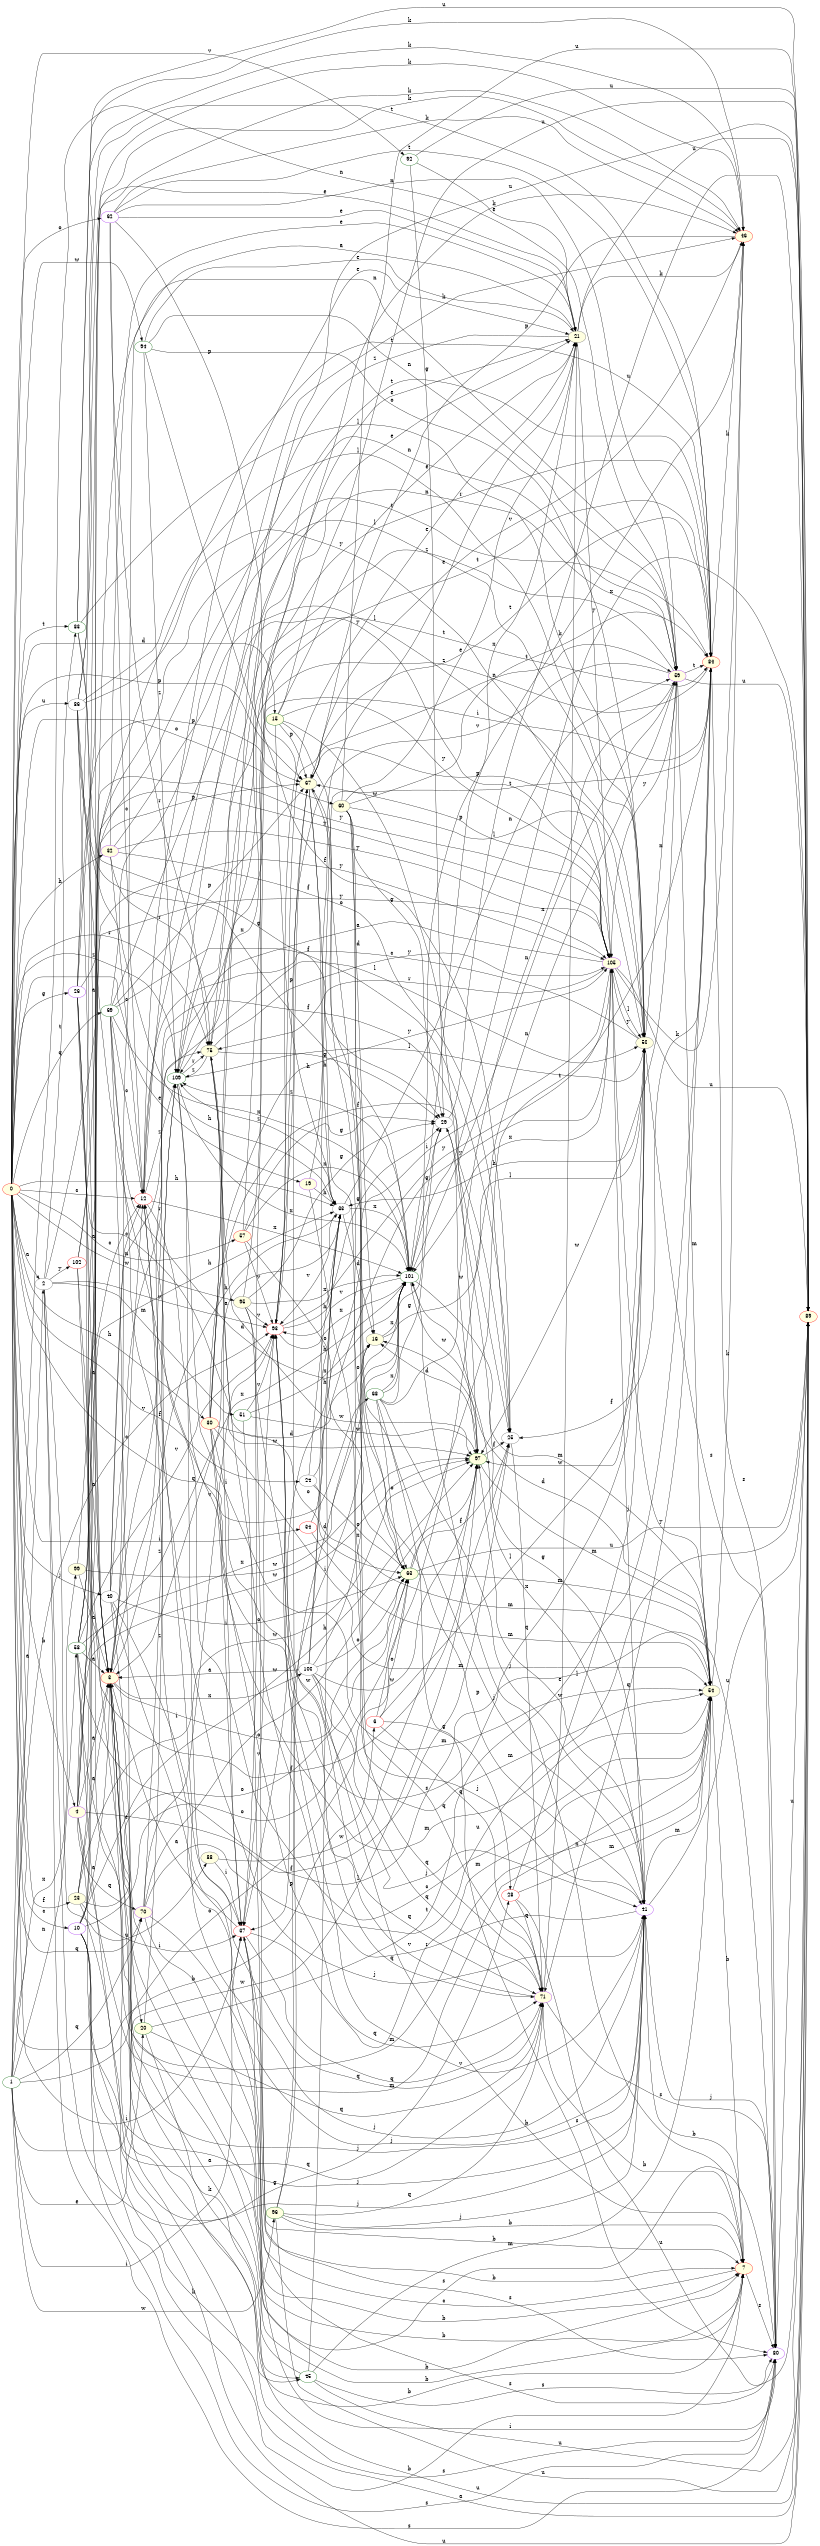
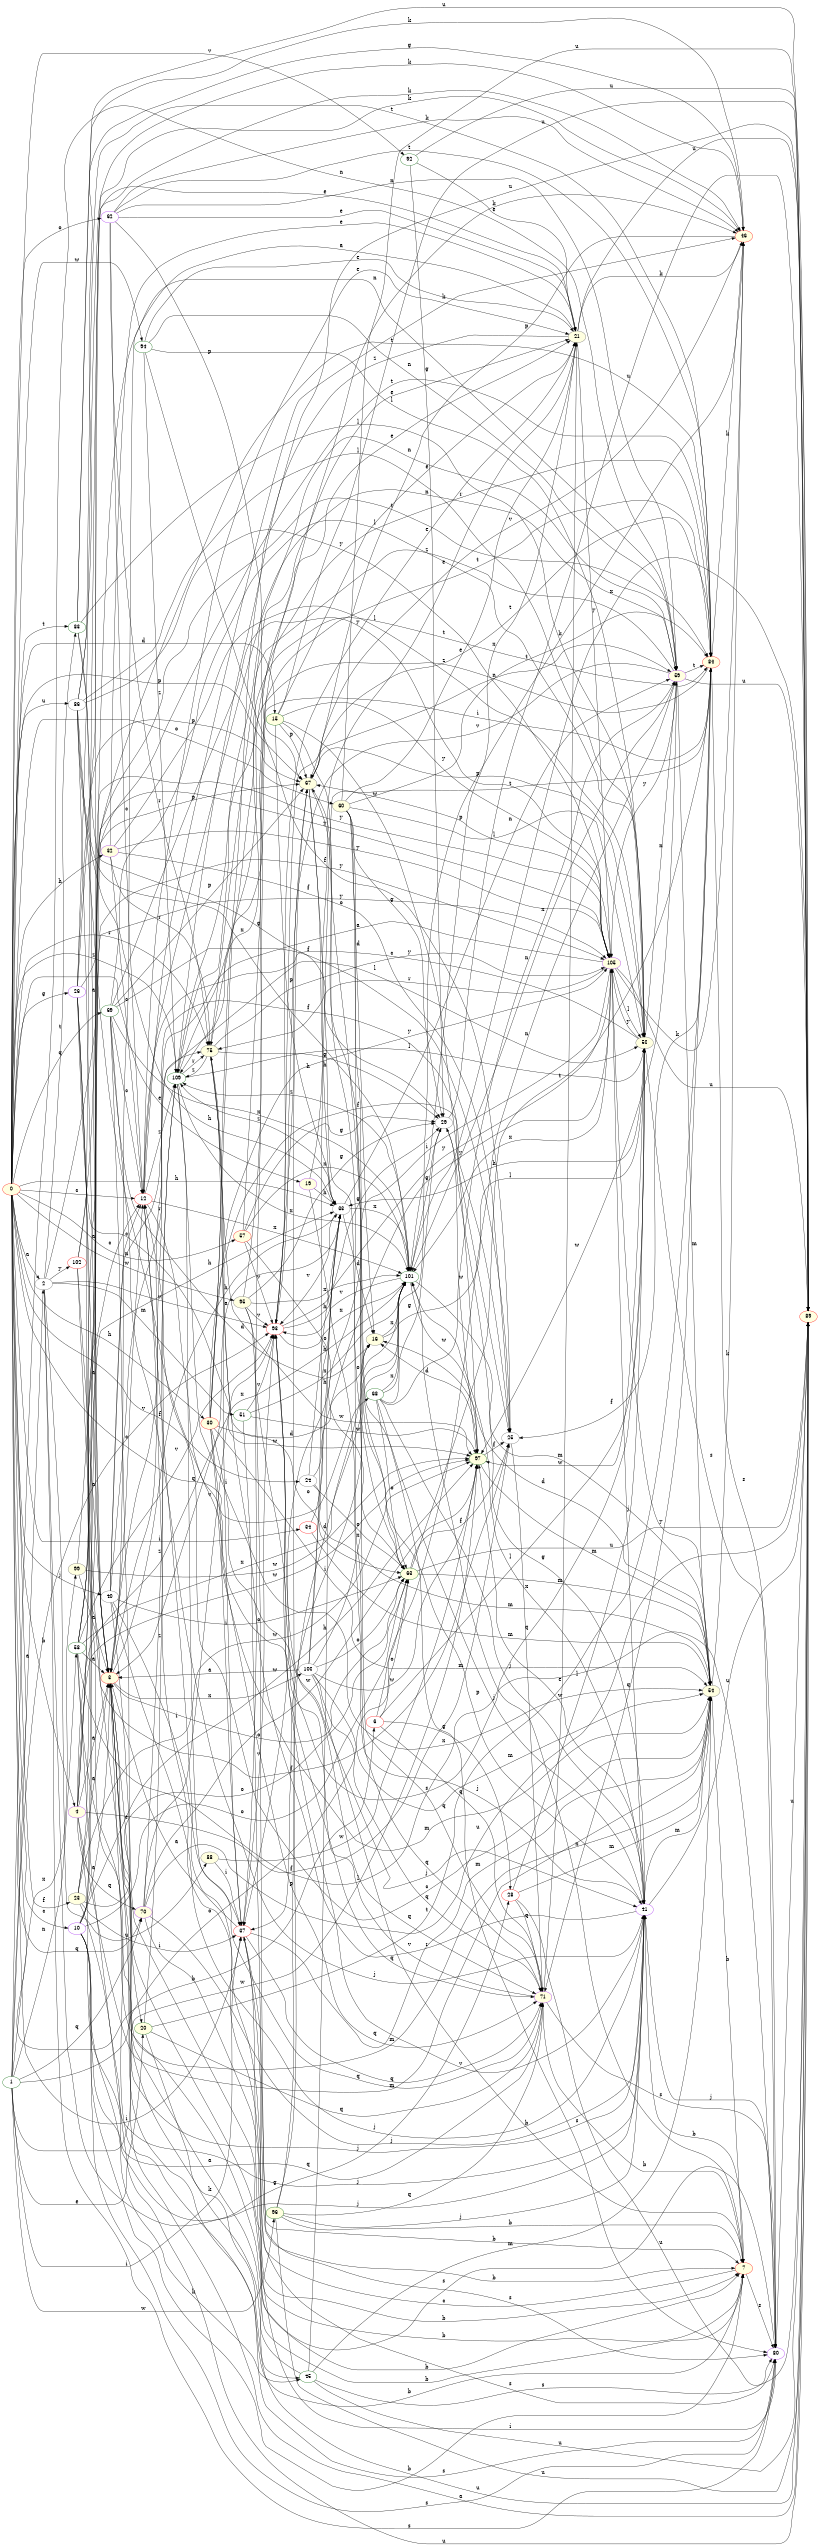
  strict digraph {
    rankdir=LR
    node [color=gray40 fillcolor=lightyellow style=filled]
    0 [color=red]
    2 [fillcolor=white]
    4 [color=purple]
    6 [color=red fillcolor=white]
    10 [color=purple fillcolor=white]
    12 [color=red fillcolor=white]
    15 [color=darkgreen]
    19 [color=purple]
    23
    24 [fillcolor=white]
    26 [color=purple fillcolor=white]
    30 [color=red]
    32 [color=purple]
    33 [fillcolor=white]
    34 [color=red fillcolor=white]
    37 [color=red fillcolor=white]
    40 [fillcolor=white]
    57 [color=red]
    60
    62 [color=purple fillcolor=white]
    67
    68 [color=darkgreen fillcolor=white]
    69 [color=darkgreen fillcolor=white]
    70 [color=purple]
    75
    83 [color=darkgreen fillcolor=white]
    86 [fillcolor=white]
    92 [color=darkgreen fillcolor=white]
    94 [color=darkgreen fillcolor=white]
    95
    109 [color=darkgreen fillcolor=white]
    93 [color=red fillcolor=white]
    28 [color=red fillcolor=white]
    51 [color=darkgreen fillcolor=white]
    80 [color=purple fillcolor=white]
    88
    102 [color=red fillcolor=white]
    105 [color=purple]
    97 [color=darkgreen]
    3 [color=red]
    45 [color=darkgreen fillcolor=white]
    25 [fillcolor=white]
    54
    84 [color=red]
    101 [color=darkgreen fillcolor=white]
    59 [color=purple]
    63 [color=darkgreen]
    50
    71 [color=purple]
    7 [color=red]
    41 [color=purple fillcolor=white]
    46 [color=red]
    21
    89 [color=red]
    16
    29 [fillcolor=white]
    1 [color=darkgreen fillcolor=white]
    20 [color=darkgreen]
    58 [color=darkgreen fillcolor=white]
    96 [color=darkgreen]
    99
    100 [fillcolor=white]
    0 -> 2 [label=a]
    0 -> 4 [label=b]
    0 -> 6 [label=b]
    0 -> 10 [label=c]
    0 -> 12 [label=c]
    0 -> 15 [label=d]
    0 -> 19 [label=e]
    0 -> 23 [label=f]
    0 -> 24 [label=f]
    0 -> 26 [label=g]
    0 -> 30 [label=h]
    0 -> 32 [label=h]
    0 -> 33 [label=h]
    0 -> 34 [label=i]
    0 -> 37 [label=i]
    0 -> 40 [label=j]
    0 -> 57 [label=n]
    0 -> 60 [label=o]
    0 -> 62 [label=o]
    0 -> 67 [label=p]
    0 -> 68 [label=q]
    0 -> 69 [label=q]
    0 -> 70 [label=q]
    0 -> 75 [label=r]
    0 -> 83 [label=t]
    0 -> 86 [label=u]
    0 -> 92 [label=v]
    0 -> 94 [label=w]
    0 -> 95 [label=w]
    0 -> 109 [label=z]
    2 -> 83 [label=t]
    2 -> 93 [label=v]
    2 -> 28 [label=g]
    2 -> 51 [label=m]
    2 -> 80 [label=s]
    2 -> 88 [label=u]
    2 -> 102 [label=y]
    2 -> 105 [label=y]
    4 -> 67 [label=p]
    4 -> 70 [label=q]
    4 -> 97 [label=w]
    4 -> 3 [label=a]
    4 -> 45 [label=k]
    4 -> 25 [label=f]
    4 -> 54 [label=m]
    4 -> 84 [label=t]
    4 -> 101 [label=x]
    6 -> 28 [label=g]
    6 -> 59 [label=n]
    6 -> 63 [label=o]
    6 -> 50 [label=l]
    6 -> 71 [label=q]
    10 -> 80 [label=s]
    10 -> 97 [label=w]
    10 -> 3 [label=a]
    10 -> 84 [label=t]
    10 -> 63 [label=o]
    10 -> 71 [label=q]
    10 -> 7 [label=b]
    10 -> 41 [label=j]
    10 -> 46 [label=k]
    12 -> 109 [label=z]
    12 -> 54 [label=m]
    12 -> 101 [label=x]
    12 -> 59 [label=n]
    12 -> 7 [label=b]
    12 -> 46 [label=k]
    12 -> 21 [label=e]
    15 -> 33 [label=h]
    15 -> 67 [label=p]
    15 -> 105 [label=y]
    15 -> 97 [label=w]
    15 -> 63 [label=o]
    15 -> 21 [label=e]
    15 -> 89 [label=u]
    19 -> 33 [label=h]
    19 -> 41 [label=j]
    19 -> 21 [label=e]
    23 -> 37 [label=i]
    23 -> 97 [label=w]
    23 -> 3 [label=a]
    23 -> 59 [label=n]
    23 -> 63 [label=o]
    23 -> 41 [label=j]
    24 -> 33 [label=h]
    24 -> 105 [label=y]
    24 -> 54 [label=m]
    24 -> 63 [label=o]
    26 -> 67 [label=p]
    26 -> 105 [label=y]
    26 -> 97 [label=w]
    26 -> 3 [label=a]
    26 -> 7 [label=b]
    26 -> 41 [label=j]
    26 -> 46 [label=k]
    26 -> 21 [label=e]
    30 -> 37 [label=i]
    30 -> 105 [label=y]
    30 -> 25 [label=f]
    30 -> 54 [label=m]
    30 -> 71 [label=q]
    30 -> 41 [label=j]
    30 -> 21 [label=e]
    30 -> 89 [label=u]
    30 -> 16 [label=d]
    32 -> 12 [label=c]
    32 -> 75 [label=r]
    32 -> 105 [label=y]
    32 -> 25 [label=f]
    32 -> 50 [label=l]
    32 -> 21 [label=e]
    33 -> 109 [label=z]
    33 -> 93 [label=v]
    33 -> 3 [label=a]
    33 -> 101 [label=x]
    33 -> 59 [label=n]
    33 -> 16 [label=d]
    34 -> 33 [label=h]
    34 -> 54 [label=m]
    37 -> 93 [label=v]
    37 -> 80 [label=s]
    37 -> 3 [label=a]
    37 -> 54 [label=m]
    37 -> 71 [label=q]
    37 -> 7 [label=b]
    40 -> 12 [label=c]
    40 -> 37 [label=i]
    40 -> 75 [label=r]
    40 -> 80 [label=s]
    40 -> 25 [label=f]
    40 -> 63 [label=o]
    40 -> 41 [label=j]
    57 -> 93 [label=v]
    57 -> 84 [label=t]
    57 -> 101 [label=x]
    57 -> 63 [label=o]
    57 -> 29 [label=g]
    60 -> 84 [label=t]
    60 -> 50 [label=l]
    60 -> 71 [label=q]
    60 -> 41 [label=j]
    60 -> 21 [label=e]
    60 -> 89 [label=u]
    60 -> 16 [label=d]
    60 -> 29 [label=g]
    62 -> 12 [label=c]
    62 -> 67 [label=p]
    62 -> 75 [label=r]
    62 -> 84 [label=t]
    62 -> 59 [label=n]
    62 -> 46 [label=k]
    62 -> 21 [label=e]
    67 -> 33 [label=h]
    67 -> 84 [label=t]
    67 -> 59 [label=n]
    67 -> 63 [label=o]
    67 -> 71 [label=q]
    68 -> 80 [label=s]
    68 -> 101 [label=x]
    68 -> 59 [label=n]
    68 -> 63 [label=o]
    68 -> 41 [label=j]
    68 -> 46 [label=k]
    68 -> 29 [label=g]
    69 -> 12 [label=c]
    69 -> 67 [label=p]
    69 -> 105 [label=y]
    69 -> 25 [label=f]
    69 -> 101 [label=x]
    69 -> 50 [label=l]
    69 -> 7 [label=b]
    69 -> 41 [label=j]
    69 -> 16 [label=d]
    70 -> 109 [label=z]
    70 -> 93 [label=v]
    70 -> 97 [label=w]
    70 -> 7 [label=b]
    70 -> 41 [label=j]
    70 -> 89 [label=u]
    75 -> 37 [label=i]
    75 -> 109 [label=z]
    75 -> 105 [label=y]
    75 -> 97 [label=w]
    75 -> 63 [label=o]
    75 -> 21 [label=e]
    75 -> 29 [label=g]
    83 -> 3 [label=a]
    83 -> 50 [label=l]
    83 -> 46 [label=k]
    83 -> 89 [label=u]
    83 -> 29 [label=g]
    86 -> 33 [label=h]
    86 -> 80 [label=s]
    86 -> 105 [label=y]
    86 -> 3 [label=a]
    86 -> 84 [label=t]
    86 -> 101 [label=x]
    86 -> 50 [label=l]
-   86 -> 46 [label=k]
+   86 -> 46 [label=g]
    92 -> 21 [label=e]
    92 -> 89 [label=u]
    92 -> 29 [label=g]
    94 -> 109 [label=z]
    94 -> 25 [label=f]
    94 -> 59 [label=n]
-   94 -> 50 [label=o]
+   94 -> 50 [label=l]
    94 -> 21 [label=e]
    95 -> 93 [label=v]
    95 -> 101 [label=x]
    95 -> 71 [label=q]
    95 -> 7 [label=b]
    95 -> 46 [label=k]
    95 -> 29 [label=g]
    109 -> 75 [label=r]
-   109 -> 54 [label=m]
+   109 -> 54 [label=x]
    109 -> 84 [label=t]
    109 -> 101 [label=x]
    109 -> 59 [label=n]
    109 -> 50 [label=l]
    109 -> 71 [label=q]
    93 -> 67 [label=p]
    93 -> 105 [label=y]
    93 -> 101 [label=x]
    93 -> 71 [label=q]
    93 -> 21 [label=e]
    93 -> 29 [label=g]
    28 -> 54 [label=m]
    28 -> 50 [label=l]
    28 -> 71 [label=q]
    28 -> 89 [label=u]
    51 -> 93 [label=v]
    51 -> 80 [label=s]
    51 -> 97 [label=w]
    51 -> 101 [label=x]
    80 -> 37 [label=i]
    80 -> 41 [label=j]
    80 -> 89 [label=u]
    88 -> 37 [label=i]
    88 -> 97 [label=w]
    102 -> 3 [label=a]
    102 -> 25 [label=f]
    102 -> 84 [label=t]
    102 -> 46 [label=k]
    105 -> 37 [label=i]
    105 -> 67 [label=p]
    105 -> 75 [label=r]
    105 -> 3 [label=a]
    105 -> 101 [label=x]
    105 -> 50 [label=l]
    105 -> 41 [label=j]
    105 -> 46 [label=k]
    105 -> 89 [label=u]
    97 -> 25 [label=f]
    97 -> 54 [label=m]
    97 -> 16 [label=d]
    3 -> 12 [label=c]
    3 -> 33 [label=h]
    3 -> 80 [label=s]
    3 -> 45 [label=k]
    3 -> 63 [label=o]
    3 -> 50 [label=l]
    3 -> 7 [label=b]
    3 -> 20 [label=e]
    3 -> 100 [label=x]
    45 -> 33 [label=h]
    45 -> 80 [label=s]
    45 -> 3 [label=a]
    45 -> 54 [label=m]
    45 -> 89 [label=u]
    25 -> 71 [label=q]
    54 -> 12 [label=c]
    54 -> 105 [label=y]
    54 -> 7 [label=b]
    54 -> 46 [label=k]
    54 -> 16 [label=d]
    84 -> 37 [label=i]
    84 -> 75 [label=r]
    84 -> 109 [label=z]
    84 -> 80 [label=s]
    84 -> 25 [label=f]
    84 -> 71 [label=q]
    84 -> 46 [label=k]
    101 -> 37 [label=i]
    101 -> 109 [label=z]
    101 -> 93 [label=v]
    101 -> 97 [label=w]
    101 -> 54 [label=m]
    101 -> 29 [label=g]
    59 -> 109 [label=z]
    59 -> 93 [label=v]
    59 -> 105 [label=y]
    59 -> 97 [label=w]
    59 -> 54 [label=m]
    59 -> 84 [label=t]
    59 -> 101 [label=x]
    59 -> 89 [label=u]
    63 -> 25 [label=f]
    63 -> 54 [label=m]
    63 -> 84 [label=t]
    63 -> 89 [label=u]
    50 -> 12 [label=c]
    50 -> 33 [label=h]
    50 -> 67 [label=p]
    50 -> 80 [label=s]
    50 -> 105 [label=y]
    50 -> 97 [label=w]
    50 -> 59 [label=n]
    71 -> 93 [label=v]
    71 -> 80 [label=s]
    71 -> 7 [label=b]
    71 -> 21 [label=e]
    7 -> 12 [label=c]
    7 -> 80 [label=s]
    7 -> 101 [label=x]
    41 -> 67 [label=p]
    41 -> 75 [label=r]
    41 -> 93 [label=v]
    41 -> 97 [label=w]
    41 -> 54 [label=m]
    41 -> 101 [label=x]
    41 -> 7 [label=b]
    41 -> 89 [label=u]
    41 -> 29 [label=g]
    46 -> 67 [label=p]
    46 -> 93 [label=v]
    21 -> 109 [label=z]
    21 -> 105 [label=y]
    21 -> 3 [label=a]
    21 -> 101 [label=x]
    21 -> 46 [label=k]
    21 -> 89 [label=u]
    89 -> 3 [label=a]
    89 -> 101 [label=x]
    16 -> 101 [label=x]
    16 -> 50 [label=l]
    29 -> 97 [label=w]
    29 -> 89 [label=u]
    1 -> 2 [label=a]
    1 -> 37 [label=i]
    1 -> 70 [label=q]
    1 -> 93 [label=v]
    1 -> 97 [label=w]
    1 -> 59 [label=n]
    1 -> 63 [label=o]
    1 -> 20 [label=e]
    1 -> 58 [label=n]
    1 -> 96 [label=w]
    1 -> 99 [label=x]
    20 -> 109 [label=z]
    20 -> 84 [label=t]
    20 -> 71 [label=q]
    20 -> 89 [label=u]
    58 -> 12 [label=c]
    58 -> 33 [label=h]
    58 -> 93 [label=v]
    58 -> 105 [label=y]
    58 -> 3 [label=a]
    58 -> 54 [label=m]
    58 -> 101 [label=x]
    58 -> 50 [label=l]
    58 -> 89 [label=u]
    96 -> 67 [label=p]
    96 -> 71 [label=q]
    96 -> 7 [label=b]
    96 -> 41 [label=j]
    96 -> 89 [label=u]
    96 -> 16 [label=d]
    99 -> 105 [label=y]
    99 -> 97 [label=w]
    99 -> 3 [label=a]
    100 -> 33 [label=h]
    100 -> 97 [label=w]
    100 -> 3 [label=a]
    100 -> 54 [label=m]
    100 -> 84 [label=t]
    100 -> 101 [label=x]
    100 -> 63 [label=o]
    100 -> 71 [label=q]
    100 -> 7 [label=b]
  }
